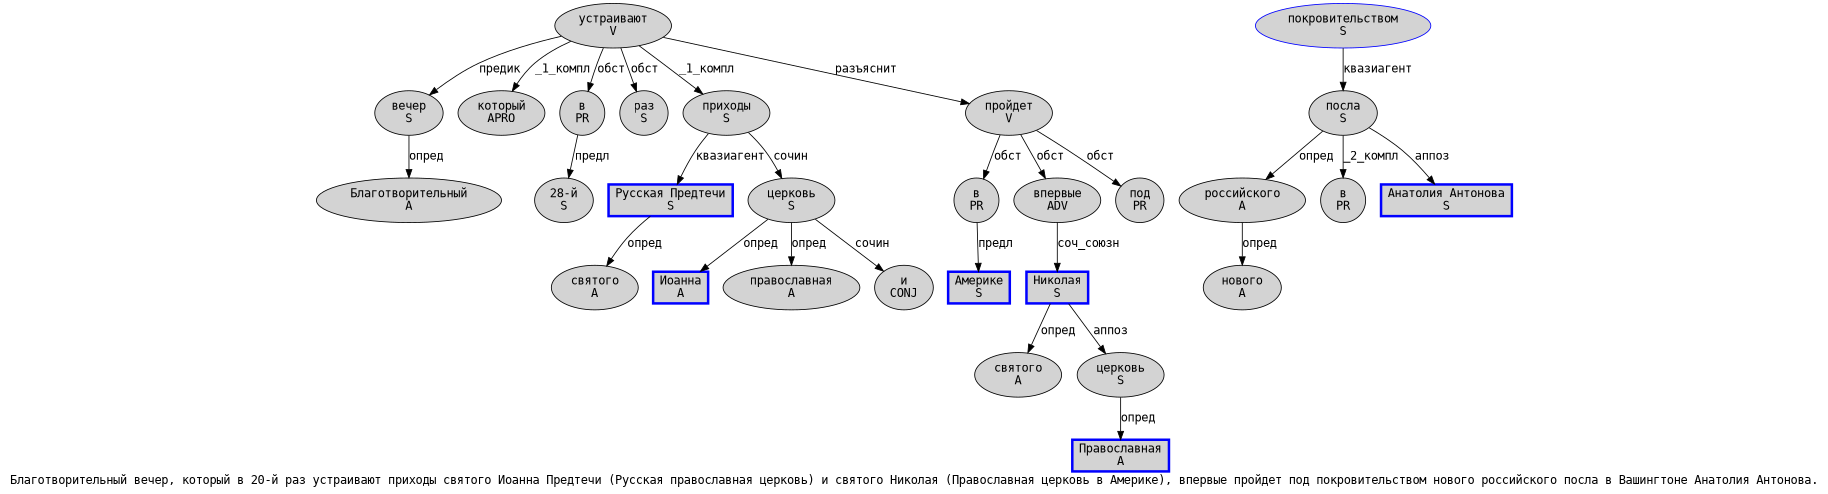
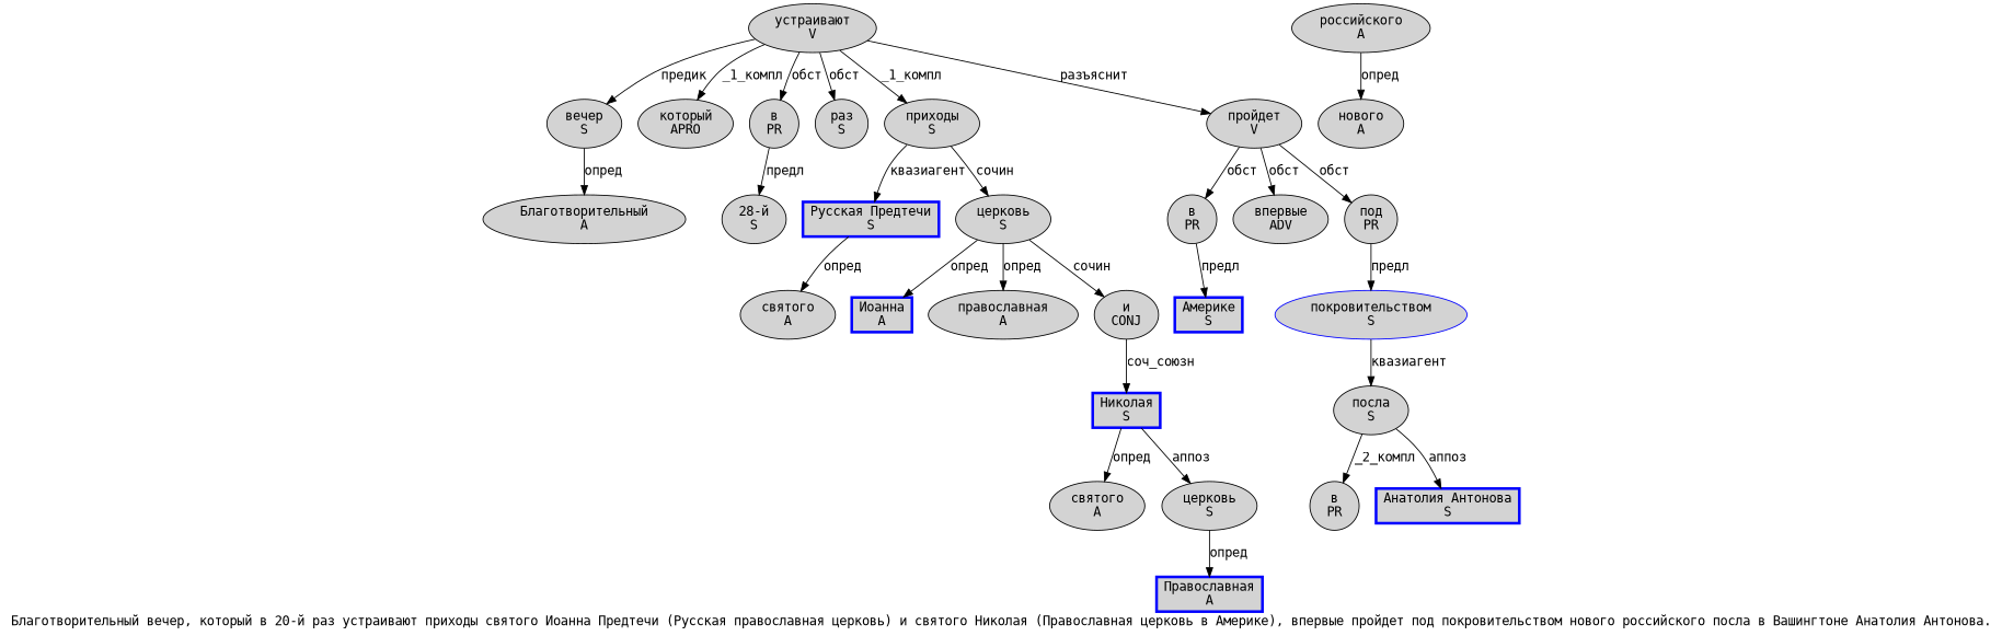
  digraph {
    fontname="DejaVu Sans Mono"
    label="Благотворительный вечер, который в 20-й раз устраивают приходы святого Иоанна Предтечи (Русская православная церковь) и святого Николая (Православная церковь в Америке), впервые пройдет под покровительством нового российского посла в Вашингтоне Анатолия Антонова."
    node [fillcolor=lightgray fontname="DejaVu Sans Mono" penwidth=1 shape=ellipse style=filled]
    edge [fontname="DejaVu Sans Mono"]
    n1 [label="Благотворительный\nA"]
    n2 [label="вечер\nS"]
    n3 [label="который\nAPRO"]
    n4 [label="в\nPR"]
    n5 [label="28-й\nS"]
    n6 [label="раз\nS"]
    n7 [label="устраивают\nV"]
    n8 [label="приходы\nS"]
    n9 [label="пройдет\nV"]
    n10 [color=blue label="Русская Предтечи\nS" penwidth=3 shape=box]
    n11 [label="церковь\nS"]
    n12 [label="в\nPR"]
    n13 [label="впервые\nADV"]
    n14 [label="под\nPR"]
    n15 [label="святого\nA"]
    n16 [color=blue label="Иоанна\nA" penwidth=3 shape=box]
    n17 [label="православная\nA"]
    n18 [label="и\nCONJ"]
    n19 [color=blue label="Николая\nS" penwidth=3 shape=box]
    n20 [label="святого\nA"]
    n21 [label="церковь\nS"]
    n22 [color=blue label="Православная\nA" penwidth=3 shape=box]
    n23 [color=blue label="Америке\nS" penwidth=3 shape=box]
    n24 [color=blue label="покровительством\nS"]
    n25 [label="посла\nS"]
    n26 [label="российского\nA"]
    n27 [label="в\nPR"]
    n28 [color=blue label="Анатолия Антонова\nS" penwidth=3 shape=box]
    n29 [label="нового\nA"]
    n2 -> n1 [label="опред"]
    n4 -> n5 [label="предл"]
    n7 -> n2 [label="предик"]
    n7 -> n3 [label="_1_компл"]
    n7 -> n4 [label="обст"]
    n7 -> n6 [label="обст"]
    n7 -> n8 [label="_1_компл"]
    n7 -> n9 [label="разъяснит"]
    n8 -> n10 [label="квазиагент"]
    n8 -> n11 [label="сочин"]
    n9 -> n12 [label="обст"]
    n9 -> n13 [label="обст"]
    n9 -> n14 [label="обст"]
    n10 -> n15 [label="опред"]
    n11 -> n16 [label="опред"]
    n11 -> n17 [label="опред"]
    n11 -> n18 [label="сочин"]
    n12 -> n23 [label="предл"]
-   n13 -> n19 [label="соч_союзн"]
+   n14 -> n24 [label="предл"]
+   n18 -> n19 [label="соч_союзн"]
    n19 -> n20 [label="опред"]
    n19 -> n21 [label="аппоз"]
    n21 -> n22 [label="опред"]
    n24 -> n25 [label="квазиагент"]
-   n25 -> n26 [label="опред"]
    n25 -> n27 [label="_2_компл"]
    n25 -> n28 [label="аппоз"]
    n26 -> n29 [label="опред"]
  }
